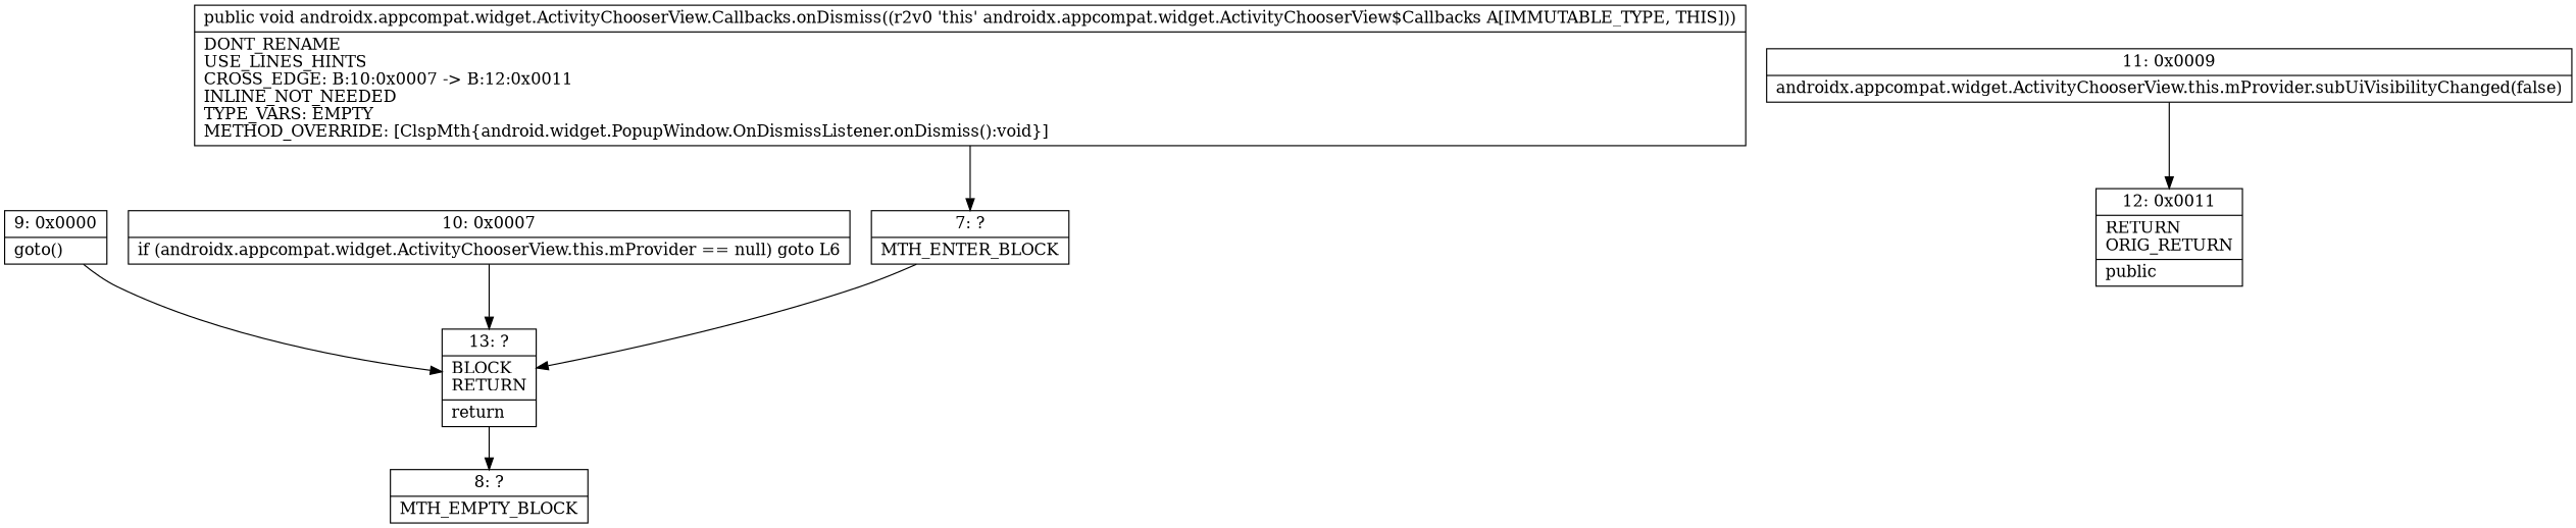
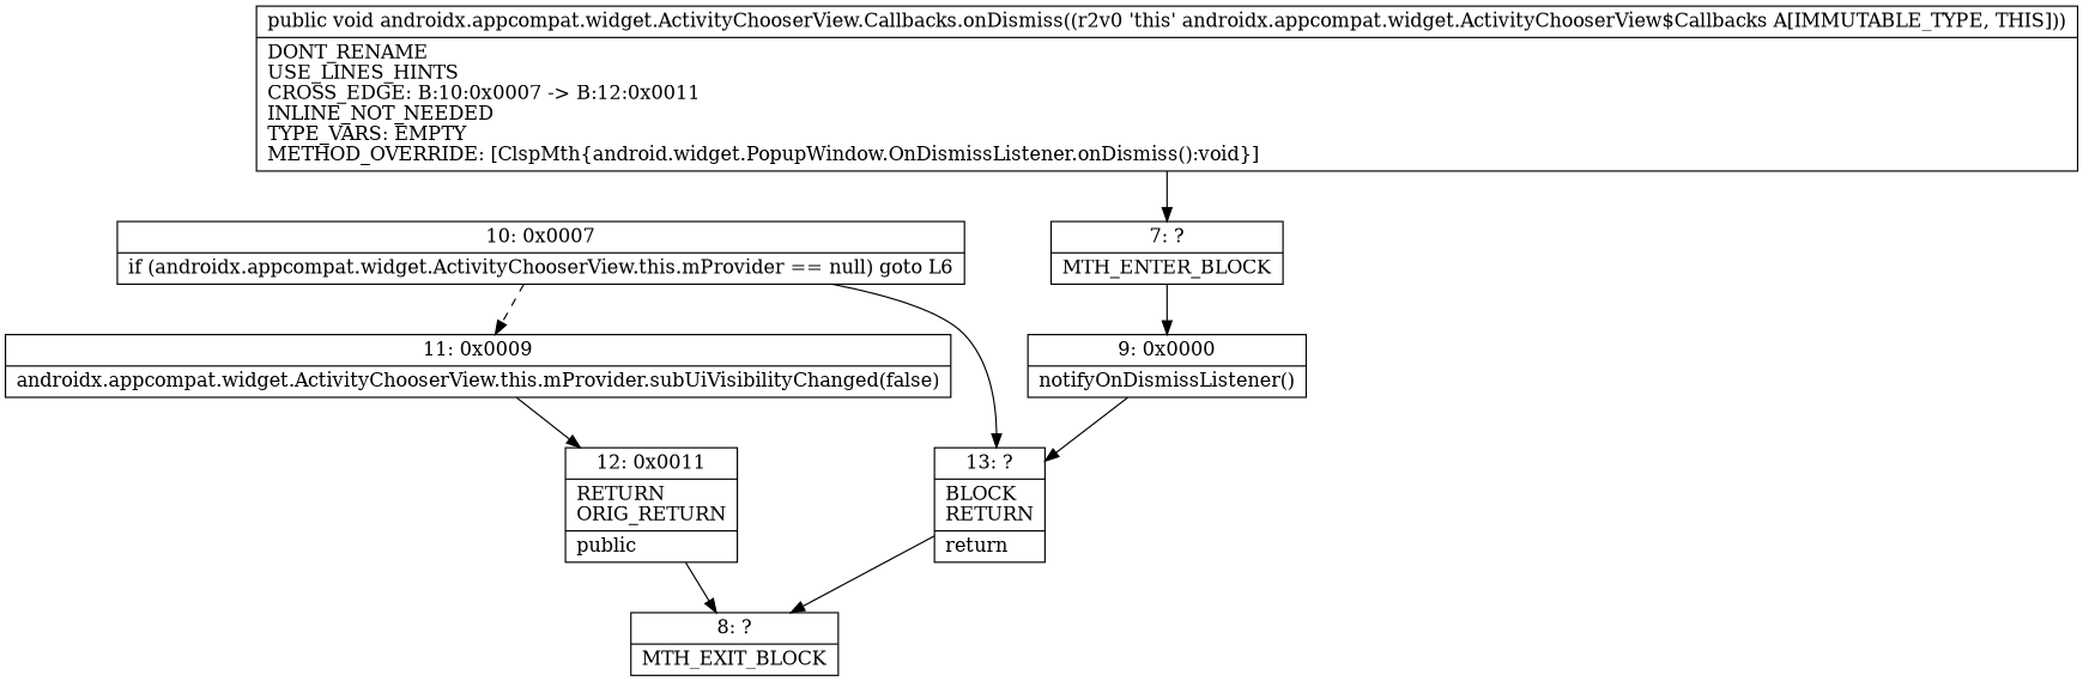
  digraph {
    node [shape=record]
    n1 [label="{7\:\ ?|MTH_ENTER_BLOCK\l}"]
-   n2 [label="{9\:\ 0x0000|goto()\l}"]
+   n2 [label="{9\:\ 0x0000|notifyOnDismissListener()\l}"]
    n3 [label="{13\:\ ?|BLOCK\lRETURN\l|return\l}"]
    n4 [label="{10\:\ 0x0007|if (androidx.appcompat.widget.ActivityChooserView.this.mProvider == null) goto L6\l}"]
    n5 [label="{11\:\ 0x0009|androidx.appcompat.widget.ActivityChooserView.this.mProvider.subUiVisibilityChanged(false)\l}"]
    n6 [label="{12\:\ 0x0011|RETURN\lORIG_RETURN\l|public\l}"]
-   n7 [label="{8\:\ ?|MTH_EMPTY_BLOCK\l}"]
+   n7 [label="{8\:\ ?|MTH_EXIT_BLOCK\l}"]
    n8 [label="{public void androidx.appcompat.widget.ActivityChooserView.Callbacks.onDismiss((r2v0 'this' androidx.appcompat.widget.ActivityChooserView$Callbacks A[IMMUTABLE_TYPE, THIS]))  | DONT_RENAME\lUSE_LINES_HINTS\lCROSS_EDGE: B:10:0x0007 \-\> B:12:0x0011\lINLINE_NOT_NEEDED\lTYPE_VARS: EMPTY\lMETHOD_OVERRIDE: [ClspMth\{android.widget.PopupWindow.OnDismissListener.onDismiss():void\}]\l}"]
-   n1 -> n3
+   n1 -> n2
    n2 -> n3
    n3 -> n7
    n4 -> n3
+   n4 -> n5 [style=dashed]
    n5 -> n6
+   n6 -> n7
    n8 -> n1
  }
